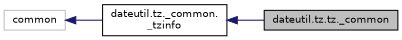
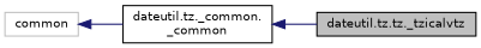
  digraph {
    rankdir=LR
    node [color=black fillcolor=white fontname=Helvetica fontsize=10 shape=record style=filled]
    edge [color=midnightblue dir=back fontname=Helvetica fontsize=10 labelfontname=Helvetica labelfontsize=10 style=solid]
-   n1 [fillcolor=grey75 fontcolor=black height=0.2 label="dateutil.tz.tz._common" width=0.4]
-   n2 [height=0.2 label="dateutil.tz._common.\l_tzinfo" width=0.4]
+   n1 [fillcolor=grey75 fontcolor=black height=0.2 label="dateutil.tz.tz._tzicalvtz" width=0.4]
+   n2 [height=0.2 label="dateutil.tz._common.\l_common" width=0.4]
    n3 [color=grey75 height=0.2 label=common width=0.4]
    n2 -> n1
    n3 -> n2
  }
